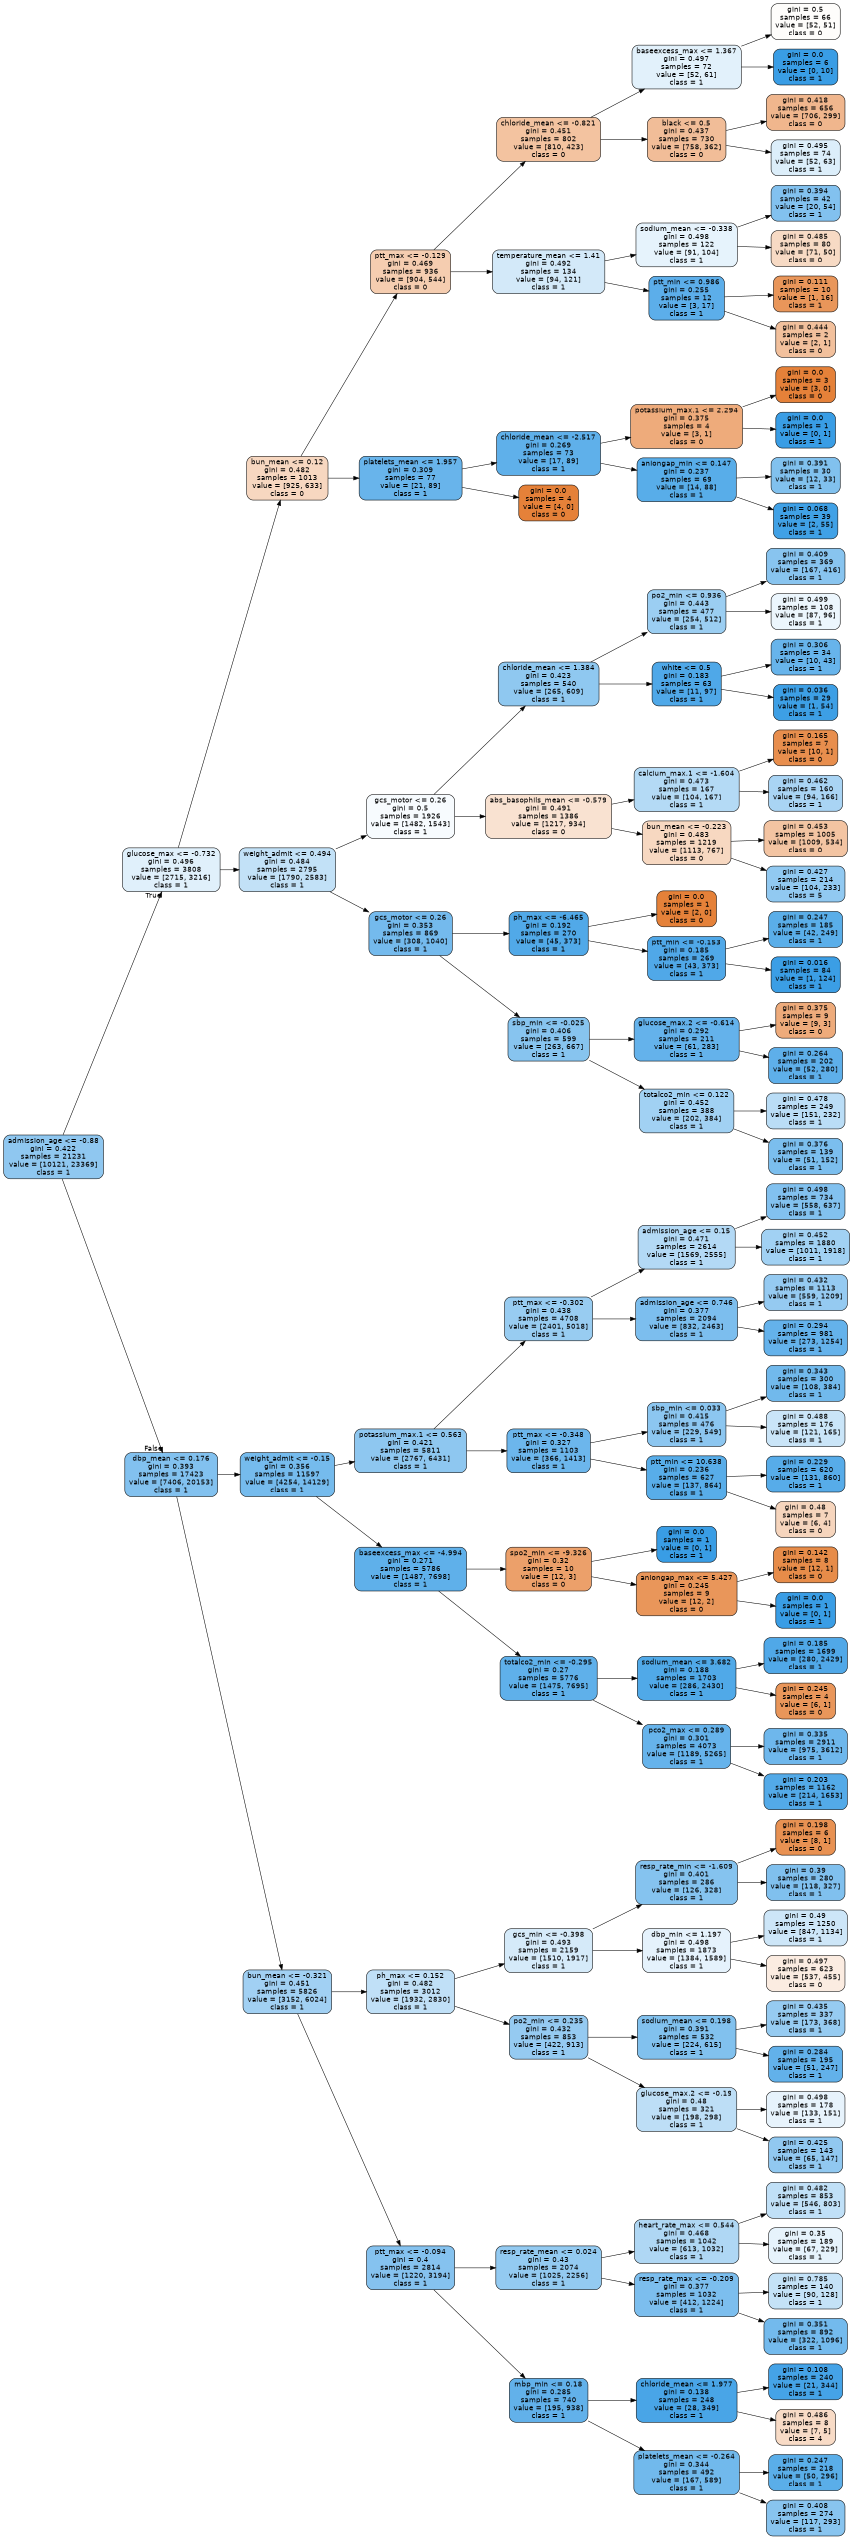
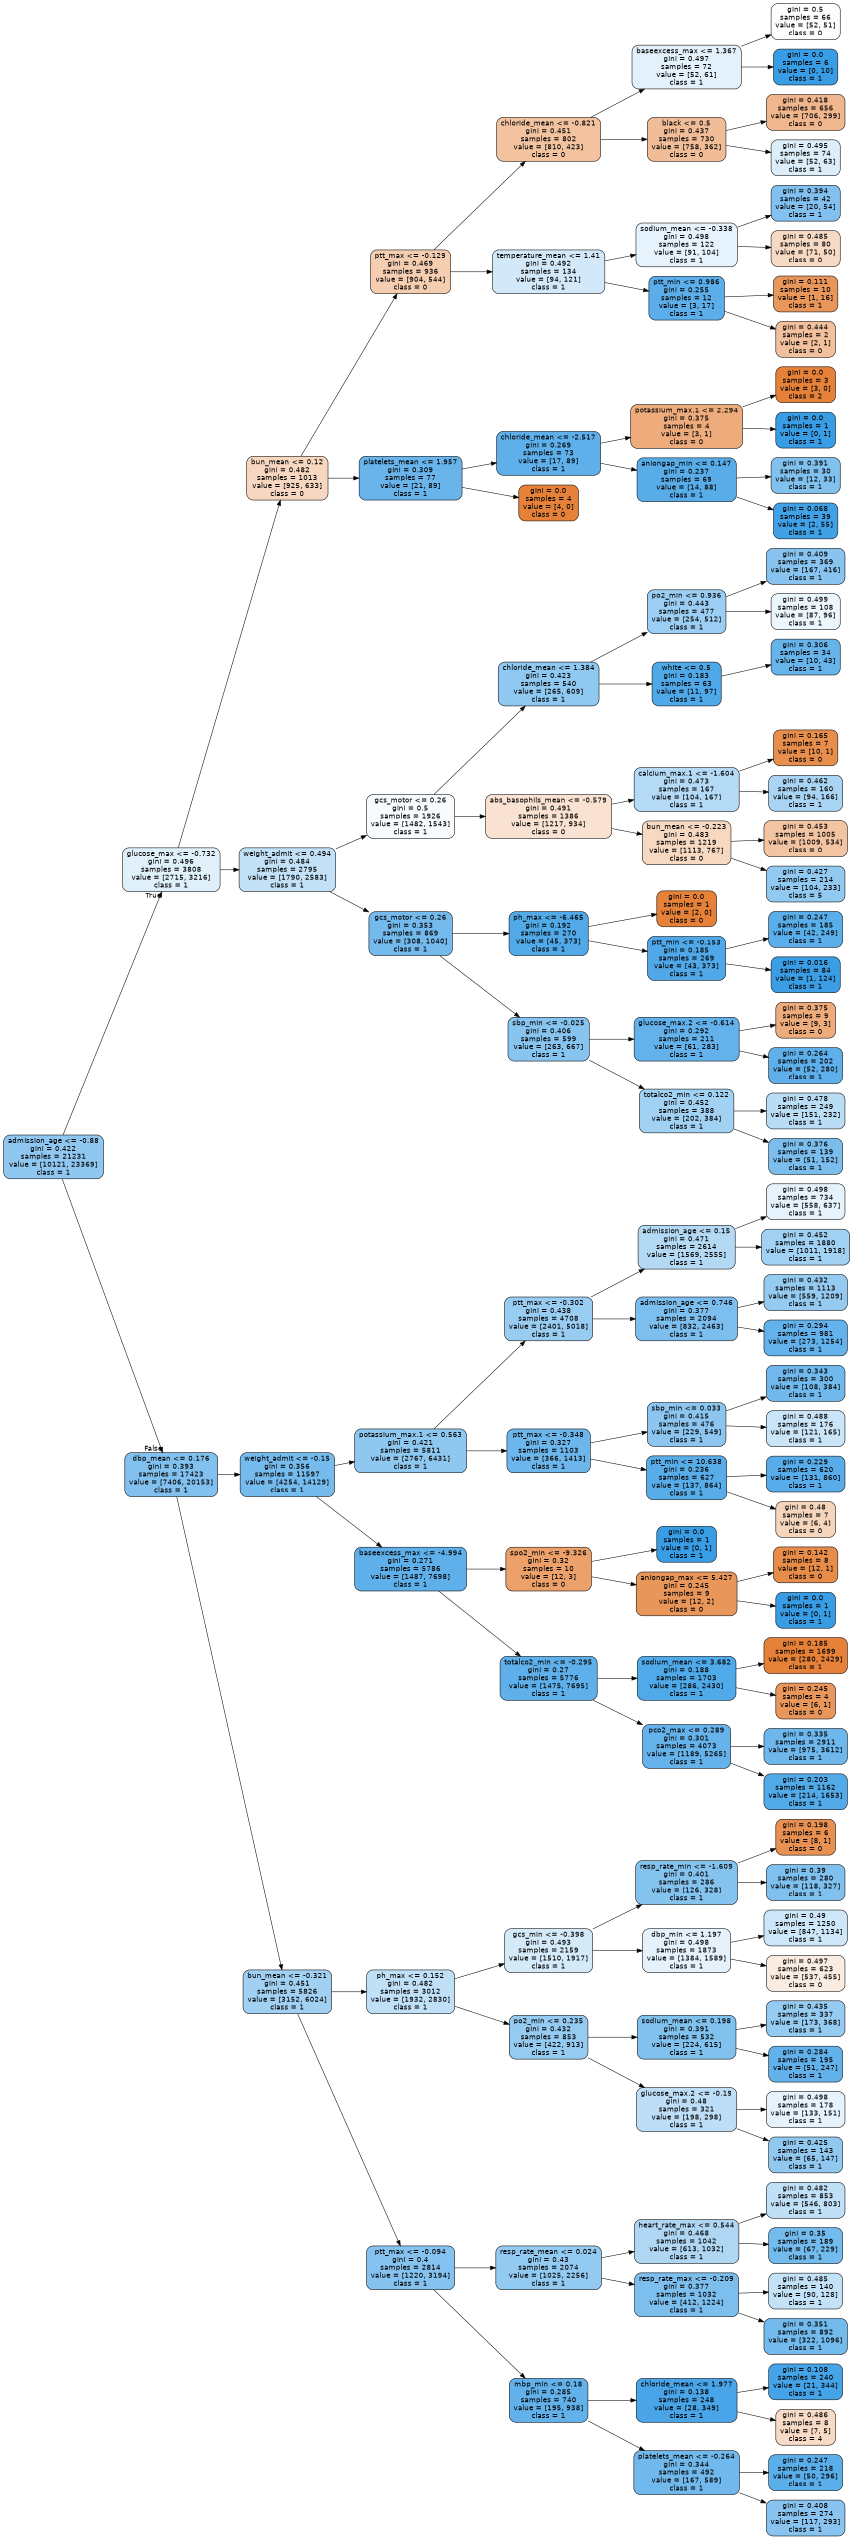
  digraph {
    rankdir=LR
    node [color=black fillcolor="#399de5" fontname=helvetica shape=box style="filled, rounded"]
    edge [fontname=helvetica]
    n1 [fillcolor="#8fc7f0" label="admission_age <= -0.88\ngini = 0.422\nsamples = 21231\nvalue = [10121, 23369]\nclass = 1"]
    n2 [fillcolor="#e0f0fb" label="glucose_max <= -0.732\ngini = 0.496\nsamples = 3808\nvalue = [2715, 3216]\nclass = 1"]
    n3 [fillcolor="#82c1ef" label="dbp_mean <= 0.176\ngini = 0.393\nsamples = 17423\nvalue = [7406, 20153]\nclass = 1"]
    n4 [fillcolor="#f7d7c0" label="bun_mean <= 0.12\ngini = 0.482\nsamples = 1013\nvalue = [925, 633]\nclass = 0"]
    n5 [fillcolor="#c2e1f7" label="weight_admit <= 0.494\ngini = 0.484\nsamples = 2795\nvalue = [1790, 2583]\nclass = 1"]
    n6 [fillcolor="#75bbed" label="weight_admit <= -0.15\ngini = 0.356\nsamples = 11597\nvalue = [4254, 14129]\nclass = 1"]
    n7 [fillcolor="#a1d0f3" label="bun_mean <= -0.321\ngini = 0.451\nsamples = 5826\nvalue = [3152, 6024]\nclass = 1"]
    n8 [fillcolor="#f5cdb0" label="ptt_max <= -0.129\ngini = 0.469\nsamples = 936\nvalue = [904, 544]\nclass = 0"]
    n9 [fillcolor="#68b4eb" label="platelets_mean <= 1.957\ngini = 0.309\nsamples = 77\nvalue = [21, 89]\nclass = 1"]
    n10 [fillcolor="#f7fbfe" label="gcs_motor <= 0.26\ngini = 0.5\nsamples = 1926\nvalue = [1482, 1543]\nclass = 1"]
    n11 [fillcolor="#74baed" label="gcs_motor <= 0.26\ngini = 0.353\nsamples = 869\nvalue = [308, 1040]\nclass = 1"]
    n12 [fillcolor="#f3c3a0" label="chloride_mean <= -0.821\ngini = 0.451\nsamples = 802\nvalue = [810, 423]\nclass = 0"]
    n13 [fillcolor="#d3e9f9" label="temperature_mean <= 1.41\ngini = 0.492\nsamples = 134\nvalue = [94, 121]\nclass = 1"]
    n14 [fillcolor="#5fb0ea" label="chloride_mean <= -2.517\ngini = 0.269\nsamples = 73\nvalue = [17, 89]\nclass = 1"]
    n15 [fillcolor="#e58139" label="gini = 0.0\nsamples = 4\nvalue = [4, 0]\nclass = 0"]
    n16 [fillcolor="#e2f1fb" label="baseexcess_max <= 1.367\ngini = 0.497\nsamples = 72\nvalue = [52, 61]\nclass = 1"]
    n17 [fillcolor="#f1bd98" label="black <= 0.5\ngini = 0.437\nsamples = 730\nvalue = [758, 362]\nclass = 0"]
    n18 [fillcolor="#e6f3fc" label="sodium_mean <= -0.338\ngini = 0.498\nsamples = 122\nvalue = [91, 104]\nclass = 1"]
    n19 [fillcolor="#5caeea" label="ptt_min <= 0.986\ngini = 0.255\nsamples = 12\nvalue = [3, 17]\nclass = 1"]
    n20 [fillcolor="#fefdfb" label="gini = 0.5\nsamples = 66\nvalue = [52, 51]\nclass = 0"]
    n21 [label="gini = 0.0\nsamples = 6\nvalue = [0, 10]\nclass = 1"]
    n22 [fillcolor="#f0b68d" label="gini = 0.418\nsamples = 656\nvalue = [706, 299]\nclass = 0"]
    n23 [fillcolor="#dceefa" label="gini = 0.495\nsamples = 74\nvalue = [52, 63]\nclass = 1"]
    n24 [fillcolor="#82c1ef" label="gini = 0.394\nsamples = 42\nvalue = [20, 54]\nclass = 1"]
    n25 [fillcolor="#f7dac4" label="gini = 0.485\nsamples = 80\nvalue = [71, 50]\nclass = 0"]
    n26 [fillcolor="#e9965a" label="gini = 0.111\nsamples = 10\nvalue = [1, 16]\nclass = 1"]
    n27 [fillcolor="#f2c09c" label="gini = 0.444\nsamples = 2\nvalue = [2, 1]\nclass = 0"]
    n28 [fillcolor="#eeab7b" label="potassium_max.1 <= 2.294\ngini = 0.375\nsamples = 4\nvalue = [3, 1]\nclass = 0"]
    n29 [fillcolor="#58ade9" label="aniongap_min <= 0.147\ngini = 0.237\nsamples = 69\nvalue = [14, 88]\nclass = 1"]
-   n30 [fillcolor="#e58139" label="gini = 0.0\nsamples = 3\nvalue = [3, 0]\nclass = 0"]
+   n30 [fillcolor="#e58139" label="gini = 0.0\nsamples = 3\nvalue = [3, 0]\nclass = 2"]
    n31 [label="gini = 0.0\nsamples = 1\nvalue = [0, 1]\nclass = 1"]
    n32 [fillcolor="#81c1ee" label="gini = 0.391\nsamples = 30\nvalue = [12, 33]\nclass = 1"]
    n33 [fillcolor="#40a1e6" label="gini = 0.068\nsamples = 39\nvalue = [2, 55]\nclass = 1"]
    n34 [fillcolor="#8fc8f0" label="chloride_mean <= 1.384\ngini = 0.423\nsamples = 540\nvalue = [265, 609]\nclass = 1"]
    n35 [fillcolor="#f9e2d1" label="abs_basophils_mean <= -0.579\ngini = 0.491\nsamples = 1386\nvalue = [1217, 934]\nclass = 0"]
    n36 [fillcolor="#51a9e8" label="ph_max <= -6.465\ngini = 0.192\nsamples = 270\nvalue = [45, 373]\nclass = 1"]
    n37 [fillcolor="#87c4ef" label="sbp_min <= -0.025\ngini = 0.406\nsamples = 599\nvalue = [263, 667]\nclass = 1"]
    n38 [fillcolor="#9bcef2" label="po2_min <= 0.936\ngini = 0.443\nsamples = 477\nvalue = [254, 512]\nclass = 1"]
    n39 [fillcolor="#4fa8e8" label="white <= 0.5\ngini = 0.183\nsamples = 63\nvalue = [11, 97]\nclass = 1"]
    n40 [fillcolor="#b4daf5" label="calcium_max.1 <= -1.604\ngini = 0.473\nsamples = 167\nvalue = [104, 167]\nclass = 1"]
    n41 [fillcolor="#f7d8c1" label="bun_mean <= -0.223\ngini = 0.483\nsamples = 1219\nvalue = [1113, 767]\nclass = 0"]
    n42 [fillcolor="#88c4ef" label="gini = 0.409\nsamples = 369\nvalue = [167, 416]\nclass = 1"]
    n43 [fillcolor="#ecf6fd" label="gini = 0.499\nsamples = 108\nvalue = [87, 96]\nclass = 1"]
    n44 [fillcolor="#67b4eb" label="gini = 0.306\nsamples = 34\nvalue = [10, 43]\nclass = 1"]
-   n45 [fillcolor="#3d9fe5" label="gini = 0.036\nsamples = 29\nvalue = [1, 54]\nclass = 1"]
    n46 [fillcolor="#e88e4d" label="gini = 0.165\nsamples = 7\nvalue = [10, 1]\nclass = 0"]
    n47 [fillcolor="#a9d4f4" label="gini = 0.462\nsamples = 160\nvalue = [94, 166]\nclass = 1"]
    n48 [fillcolor="#f3c4a2" label="gini = 0.453\nsamples = 1005\nvalue = [1009, 534]\nclass = 0"]
    n49 [fillcolor="#91c9f1" label="gini = 0.427\nsamples = 214\nvalue = [104, 233]\nclass = 5"]
    n50 [fillcolor="#e58139" label="gini = 0.0\nsamples = 1\nvalue = [2, 0]\nclass = 0"]
    n51 [fillcolor="#50a8e8" label="ptt_min <= -0.153\ngini = 0.185\nsamples = 269\nvalue = [43, 373]\nclass = 1"]
    n52 [fillcolor="#64b2eb" label="glucose_max.2 <= -0.614\ngini = 0.292\nsamples = 211\nvalue = [61, 283]\nclass = 1"]
    n53 [fillcolor="#a1d1f3" label="totalco2_min <= 0.122\ngini = 0.452\nsamples = 388\nvalue = [202, 384]\nclass = 1"]
    n54 [fillcolor="#5aaee9" label="gini = 0.247\nsamples = 185\nvalue = [42, 249]\nclass = 1"]
    n55 [fillcolor="#3b9ee5" label="gini = 0.016\nsamples = 84\nvalue = [1, 124]\nclass = 1"]
    n56 [fillcolor="#eeab7b" label="gini = 0.375\nsamples = 9\nvalue = [9, 3]\nclass = 0"]
    n57 [fillcolor="#5eafea" label="gini = 0.264\nsamples = 202\nvalue = [52, 280]\nclass = 1"]
    n58 [fillcolor="#baddf6" label="gini = 0.478\nsamples = 249\nvalue = [151, 232]\nclass = 1"]
    n59 [fillcolor="#7bbeee" label="gini = 0.376\nsamples = 139\nvalue = [51, 152]\nclass = 1"]
    n60 [fillcolor="#8ec7f0" label="potassium_max.1 <= 0.563\ngini = 0.421\nsamples = 5811\nvalue = [2767, 6431]\nclass = 1"]
    n61 [fillcolor="#5fb0ea" label="baseexcess_max <= -4.994\ngini = 0.271\nsamples = 5786\nvalue = [1487, 7698]\nclass = 1"]
    n62 [fillcolor="#c0e0f7" label="ph_max <= 0.152\ngini = 0.482\nsamples = 3012\nvalue = [1932, 2830]\nclass = 1"]
    n63 [fillcolor="#85c2ef" label="ptt_max <= -0.094\ngini = 0.4\nsamples = 2814\nvalue = [1220, 3194]\nclass = 1"]
    n64 [fillcolor="#98ccf1" label="ptt_max <= -0.302\ngini = 0.438\nsamples = 4708\nvalue = [2401, 5018]\nclass = 1"]
    n65 [fillcolor="#6cb6ec" label="ptt_max <= -0.348\ngini = 0.327\nsamples = 1103\nvalue = [366, 1413]\nclass = 1"]
    n66 [fillcolor="#eca06a" label="spo2_min <= -9.326\ngini = 0.32\nsamples = 10\nvalue = [12, 3]\nclass = 0"]
    n67 [fillcolor="#5fb0ea" label="totalco2_min <= -0.295\ngini = 0.27\nsamples = 5776\nvalue = [1475, 7695]\nclass = 1"]
    n68 [fillcolor="#b3d9f5" label="admission_age <= 0.15\ngini = 0.471\nsamples = 2614\nvalue = [1569, 2555]\nclass = 1"]
    n69 [fillcolor="#7cbeee" label="admission_age <= 0.746\ngini = 0.377\nsamples = 2094\nvalue = [832, 2463]\nclass = 1"]
    n70 [fillcolor="#8cc6f0" label="sbp_min <= 0.033\ngini = 0.415\nsamples = 476\nvalue = [229, 549]\nclass = 1"]
    n71 [fillcolor="#58ade9" label="ptt_min <= 10.638\ngini = 0.236\nsamples = 627\nvalue = [137, 864]\nclass = 1"]
-   n72 [fillcolor="#82c1ef" label="gini = 0.498\nsamples = 734\nvalue = [558, 637]\nclass = 1"]
+   n72 [fillcolor="#e6f3fc" label="gini = 0.498\nsamples = 734\nvalue = [558, 637]\nclass = 1"]
    n73 [fillcolor="#a1d1f3" label="gini = 0.452\nsamples = 1880\nvalue = [1011, 1918]\nclass = 1"]
    n74 [fillcolor="#95caf1" label="gini = 0.432\nsamples = 1113\nvalue = [559, 1209]\nclass = 1"]
    n75 [fillcolor="#64b2eb" label="gini = 0.294\nsamples = 981\nvalue = [273, 1254]\nclass = 1"]
    n76 [fillcolor="#71b9ec" label="gini = 0.343\nsamples = 300\nvalue = [108, 384]\nclass = 1"]
    n77 [fillcolor="#cae5f8" label="gini = 0.488\nsamples = 176\nvalue = [121, 165]\nclass = 1"]
    n78 [fillcolor="#57ace9" label="gini = 0.229\nsamples = 620\nvalue = [131, 860]\nclass = 1"]
    n79 [fillcolor="#f6d5bd" label="gini = 0.48\nsamples = 7\nvalue = [6, 4]\nclass = 0"]
    n80 [label="gini = 0.0\nsamples = 1\nvalue = [0, 1]\nclass = 1"]
    n81 [fillcolor="#e9965a" label="aniongap_max <= 5.427\ngini = 0.245\nsamples = 9\nvalue = [12, 2]\nclass = 0"]
    n82 [fillcolor="#50a9e8" label="sodium_mean <= 3.682\ngini = 0.188\nsamples = 1703\nvalue = [286, 2430]\nclass = 1"]
    n83 [fillcolor="#66b3eb" label="pco2_max <= 0.289\ngini = 0.301\nsamples = 4073\nvalue = [1189, 5265]\nclass = 1"]
    n84 [fillcolor="#e78c49" label="gini = 0.142\nsamples = 8\nvalue = [12, 1]\nclass = 0"]
    n85 [label="gini = 0.0\nsamples = 1\nvalue = [0, 1]\nclass = 1"]
-   n86 [fillcolor="#50a8e8" label="gini = 0.185\nsamples = 1699\nvalue = [280, 2429]\nclass = 1"]
+   n86 [fillcolor="#e58139" label="gini = 0.185\nsamples = 1699\nvalue = [280, 2429]\nclass = 1"]
    n87 [fillcolor="#e9965a" label="gini = 0.245\nsamples = 4\nvalue = [6, 1]\nclass = 0"]
    n88 [fillcolor="#6eb7ec" label="gini = 0.335\nsamples = 2911\nvalue = [975, 3612]\nclass = 1"]
    n89 [fillcolor="#53aae8" label="gini = 0.203\nsamples = 1162\nvalue = [214, 1653]\nclass = 1"]
    n90 [fillcolor="#d5eaf9" label="gcs_min <= -0.398\ngini = 0.493\nsamples = 2159\nvalue = [1510, 1917]\nclass = 1"]
    n91 [fillcolor="#95caf1" label="po2_min <= 0.235\ngini = 0.432\nsamples = 853\nvalue = [422, 913]\nclass = 1"]
    n92 [fillcolor="#93caf1" label="resp_rate_mean <= 0.024\ngini = 0.43\nsamples = 2074\nvalue = [1025, 2256]\nclass = 1"]
    n93 [fillcolor="#62b1ea" label="mbp_min <= 0.18\ngini = 0.285\nsamples = 740\nvalue = [195, 938]\nclass = 1"]
    n94 [fillcolor="#85c3ef" label="resp_rate_min <= -1.609\ngini = 0.401\nsamples = 286\nvalue = [126, 328]\nclass = 1"]
    n95 [fillcolor="#e5f2fc" label="dbp_min <= 1.197\ngini = 0.498\nsamples = 1873\nvalue = [1384, 1589]\nclass = 1"]
    n96 [fillcolor="#81c1ee" label="sodium_mean <= 0.198\ngini = 0.391\nsamples = 532\nvalue = [224, 615]\nclass = 1"]
    n97 [fillcolor="#bddef6" label="glucose_max.2 <= -0.19\ngini = 0.48\nsamples = 321\nvalue = [198, 298]\nclass = 1"]
    n98 [fillcolor="#e89152" label="gini = 0.198\nsamples = 6\nvalue = [8, 1]\nclass = 0"]
    n99 [fillcolor="#80c0ee" label="gini = 0.39\nsamples = 280\nvalue = [118, 327]\nclass = 1"]
    n100 [fillcolor="#cde6f8" label="gini = 0.49\nsamples = 1250\nvalue = [847, 1134]\nclass = 1"]
    n101 [fillcolor="#fbece1" label="gini = 0.497\nsamples = 623\nvalue = [537, 455]\nclass = 0"]
    n102 [fillcolor="#96cbf1" label="gini = 0.435\nsamples = 337\nvalue = [173, 368]\nclass = 1"]
    n103 [fillcolor="#62b1ea" label="gini = 0.284\nsamples = 195\nvalue = [51, 247]\nclass = 1"]
    n104 [fillcolor="#e7f3fc" label="gini = 0.498\nsamples = 178\nvalue = [133, 151]\nclass = 1"]
    n105 [fillcolor="#91c8f0" label="gini = 0.425\nsamples = 143\nvalue = [65, 147]\nclass = 1"]
    n106 [fillcolor="#afd7f4" label="heart_rate_max <= 0.544\ngini = 0.468\nsamples = 1042\nvalue = [613, 1032]\nclass = 1"]
    n107 [fillcolor="#7cbeee" label="resp_rate_max <= -0.209\ngini = 0.377\nsamples = 1032\nvalue = [412, 1224]\nclass = 1"]
    n108 [fillcolor="#49a5e7" label="chloride_mean <= 1.977\ngini = 0.138\nsamples = 248\nvalue = [28, 349]\nclass = 1"]
    n109 [fillcolor="#71b9ec" label="platelets_mean <= -0.264\ngini = 0.344\nsamples = 492\nvalue = [167, 589]\nclass = 1"]
    n110 [fillcolor="#c0e0f7" label="gini = 0.482\nsamples = 853\nvalue = [546, 803]\nclass = 1"]
-   n111 [fillcolor="#e6f3fc" label="gini = 0.35\nsamples = 189\nvalue = [67, 229]\nclass = 1"]
-   n112 [fillcolor="#c4e2f7" label="gini = 0.785\nsamples = 140\nvalue = [90, 128]\nclass = 1"]
+   n111 [fillcolor="#73baed" label="gini = 0.35\nsamples = 189\nvalue = [67, 229]\nclass = 1"]
+   n112 [fillcolor="#c4e2f7" label="gini = 0.485\nsamples = 140\nvalue = [90, 128]\nclass = 1"]
    n113 [fillcolor="#73baed" label="gini = 0.351\nsamples = 892\nvalue = [322, 1096]\nclass = 1"]
    n114 [fillcolor="#45a3e7" label="gini = 0.108\nsamples = 240\nvalue = [21, 344]\nclass = 1"]
    n115 [fillcolor="#f8dbc6" label="gini = 0.486\nsamples = 8\nvalue = [7, 5]\nclass = 4"]
    n116 [fillcolor="#5aaee9" label="gini = 0.247\nsamples = 218\nvalue = [50, 296]\nclass = 1"]
    n117 [fillcolor="#88c4ef" label="gini = 0.408\nsamples = 274\nvalue = [117, 293]\nclass = 1"]
    n1 -> n2 [headlabel=True labelangle=45 labeldistance=2.5]
    n1 -> n3 [headlabel=False labelangle=-45 labeldistance=2.5]
    n2 -> n4
    n2 -> n5
    n3 -> n6
    n3 -> n7
    n4 -> n8
    n4 -> n9
    n5 -> n10
    n5 -> n11
    n6 -> n60
    n6 -> n61
    n7 -> n62
    n7 -> n63
    n8 -> n12
    n8 -> n13
    n9 -> n14
    n9 -> n15
    n10 -> n34
    n10 -> n35
    n11 -> n36
    n11 -> n37
    n12 -> n16
    n12 -> n17
    n13 -> n18
    n13 -> n19
    n14 -> n28
    n14 -> n29
    n16 -> n20
    n16 -> n21
    n17 -> n22
    n17 -> n23
    n18 -> n24
    n18 -> n25
    n19 -> n26
    n19 -> n27
    n28 -> n30
    n28 -> n31
    n29 -> n32
    n29 -> n33
    n34 -> n38
    n34 -> n39
    n35 -> n40
    n35 -> n41
    n36 -> n50
    n36 -> n51
    n37 -> n52
    n37 -> n53
    n38 -> n42
    n38 -> n43
    n39 -> n44
-   n39 -> n45
    n40 -> n46
    n40 -> n47
    n41 -> n48
    n41 -> n49
    n51 -> n54
    n51 -> n55
    n52 -> n56
    n52 -> n57
    n53 -> n58
    n53 -> n59
    n60 -> n64
    n60 -> n65
    n61 -> n66
    n61 -> n67
    n62 -> n90
    n62 -> n91
    n63 -> n92
    n63 -> n93
    n64 -> n68
    n64 -> n69
    n65 -> n70
    n65 -> n71
    n66 -> n80
    n66 -> n81
    n67 -> n82
    n67 -> n83
    n68 -> n72
    n68 -> n73
    n69 -> n74
    n69 -> n75
    n70 -> n76
    n70 -> n77
    n71 -> n78
    n71 -> n79
    n81 -> n84
    n81 -> n85
    n82 -> n86
    n82 -> n87
    n83 -> n88
    n83 -> n89
    n90 -> n94
    n90 -> n95
    n91 -> n96
    n91 -> n97
    n92 -> n106
    n92 -> n107
    n93 -> n108
    n93 -> n109
    n94 -> n98
    n94 -> n99
    n95 -> n100
    n95 -> n101
    n96 -> n102
    n96 -> n103
    n97 -> n104
    n97 -> n105
    n106 -> n110
    n106 -> n111
    n107 -> n112
    n107 -> n113
    n108 -> n114
    n108 -> n115
    n109 -> n116
    n109 -> n117
  }
